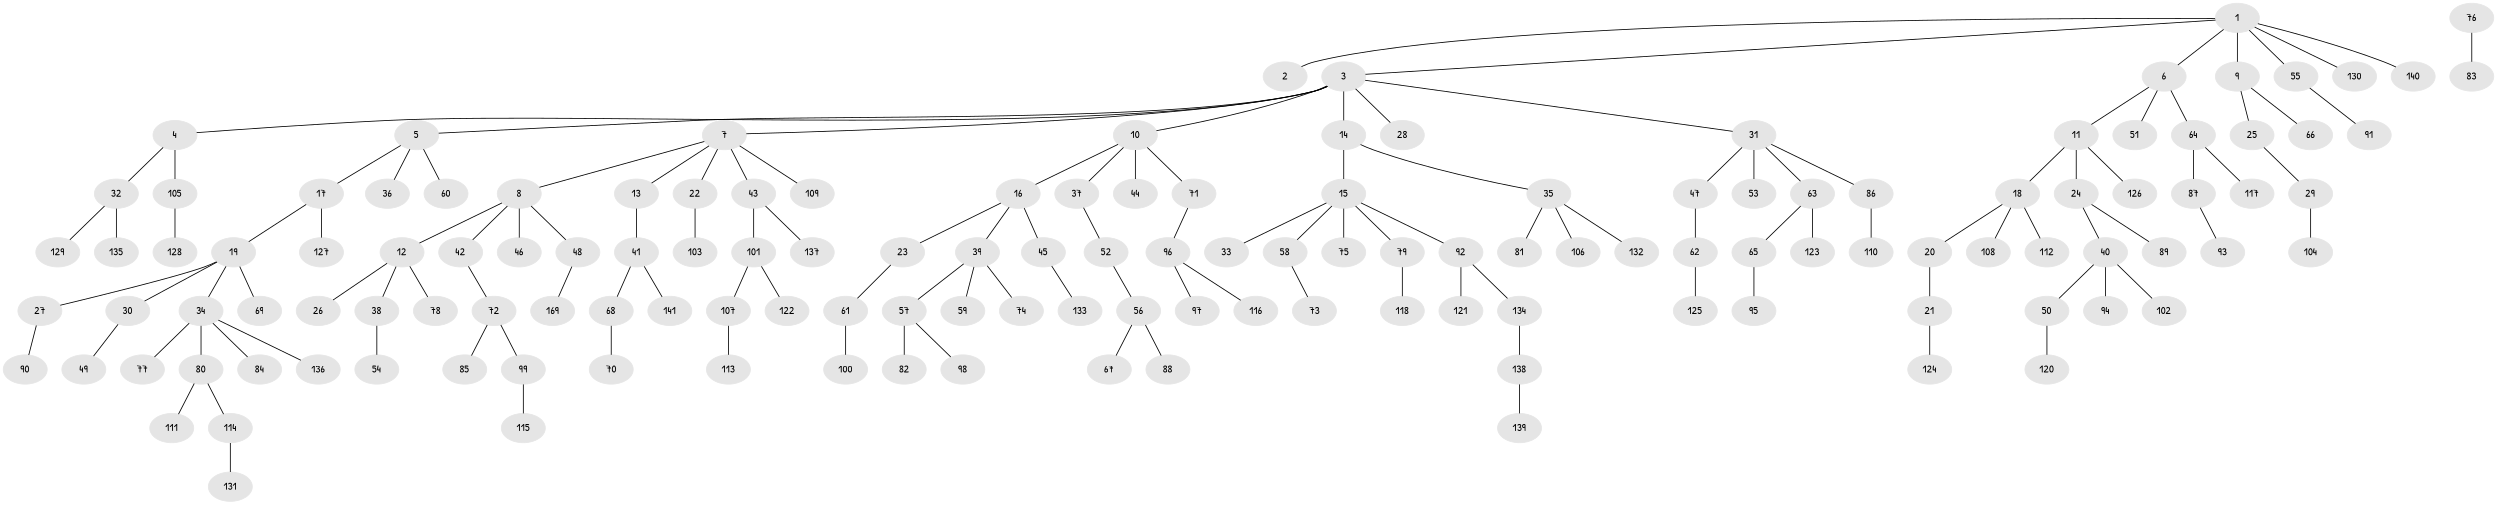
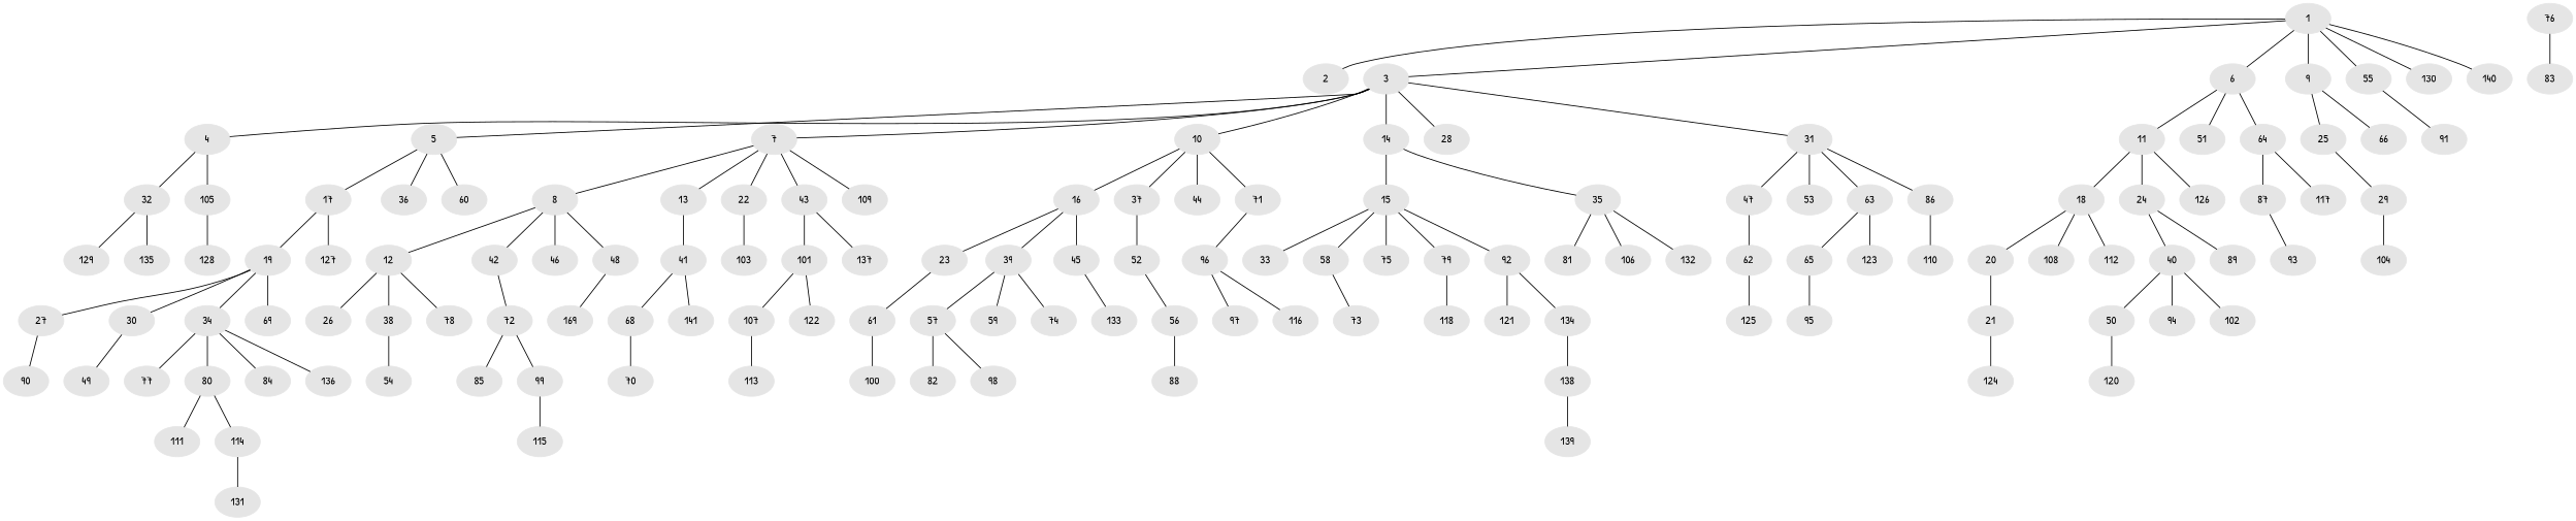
  graph {
    fontname="Patrick Hand"
    node [color=gray90 fontname="Patrick Hand" style=filled]
    edge [fontname="Patrick Hand"]
    1
    2
    3
    6
    9
    55
    130
    140
    4
    5
    7
    10
    14
    28
    31
    11
    51
    64
    25
    66
    91
    32
    105
    17
    36
    60
    8
    13
    22
    43
    109
    16
    37
    44
    71
    15
    35
    47
    53
    63
    86
    129
    135
    128
    19
    127
    18
    24
    126
    87
    117
    12
    42
    46
    48
    41
    103
    101
    137
    26
    38
    78
    72
    n64 [label=169]
    29
    23
    39
    45
    52
    96
    20
    108
    112
    40
    89
    54
    68
    141
    33
    58
    75
    79
    92
    81
    106
    132
    73
    118
    121
    134
    61
    57
    59
    74
    133
    27
    30
    34
    69
    21
    90
    49
    77
    80
    84
    136
    124
    100
    50
    94
    102
    104
    76
    83
    62
    65
    123
    110
    111
    114
    56
    82
    98
    120
    70
    85
    99
    107
    122
    125
-   67
    88
    95
    93
    97
    116
    115
    131
    138
    113
    139
    1 -- 2
    1 -- 3
    1 -- 6
    1 -- 9
    1 -- 55
    1 -- 130
    1 -- 140
    3 -- 4
    3 -- 5
    3 -- 7
    3 -- 10
    3 -- 14
    3 -- 28
    3 -- 31
    6 -- 11
    6 -- 51
    6 -- 64
    9 -- 25
    9 -- 66
    55 -- 91
    4 -- 32
    4 -- 105
    5 -- 17
    5 -- 36
    5 -- 60
    7 -- 8
    7 -- 13
    7 -- 22
    7 -- 43
    7 -- 109
    10 -- 16
    10 -- 37
    10 -- 44
    10 -- 71
    14 -- 15
    14 -- 35
    31 -- 47
    31 -- 53
    31 -- 63
    31 -- 86
    11 -- 18
    11 -- 24
    11 -- 126
    64 -- 87
    64 -- 117
    25 -- 29
    32 -- 129
    32 -- 135
    105 -- 128
    17 -- 19
    17 -- 127
    8 -- 12
    8 -- 42
    8 -- 46
    8 -- 48
    13 -- 41
    22 -- 103
    43 -- 101
    43 -- 137
    16 -- 23
    16 -- 39
    16 -- 45
    37 -- 52
    71 -- 96
    15 -- 33
    15 -- 58
    15 -- 75
    15 -- 79
    15 -- 92
    35 -- 81
    35 -- 106
    35 -- 132
    47 -- 62
    63 -- 65
    63 -- 123
    86 -- 110
    19 -- 27
    19 -- 30
    19 -- 34
    19 -- 69
    18 -- 20
    18 -- 108
    18 -- 112
    24 -- 40
    24 -- 89
    87 -- 93
    12 -- 26
    12 -- 38
    12 -- 78
    42 -- 72
    48 -- n64
    41 -- 68
    41 -- 141
    101 -- 107
    101 -- 122
    38 -- 54
    72 -- 85
    72 -- 99
    29 -- 104
    23 -- 61
    39 -- 57
    39 -- 59
    39 -- 74
    45 -- 133
    52 -- 56
    96 -- 97
    96 -- 116
    20 -- 21
    40 -- 50
    40 -- 94
    40 -- 102
    68 -- 70
    58 -- 73
    79 -- 118
    92 -- 121
    92 -- 134
    134 -- 138
    61 -- 100
    57 -- 82
    57 -- 98
    27 -- 90
    30 -- 49
    34 -- 77
    34 -- 80
    34 -- 84
    34 -- 136
    21 -- 124
    80 -- 111
    80 -- 114
    50 -- 120
    76 -- 83
    62 -- 125
    65 -- 95
    114 -- 131
-   56 -- 67
    56 -- 88
    99 -- 115
    107 -- 113
    138 -- 139
  }
